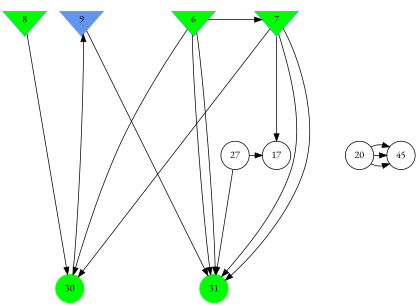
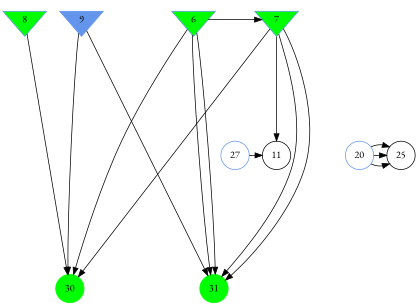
  digraph {
    fontname="EB Garamond"
    ranksep=2.0
    node [color=cornflowerblue fontname="EB Garamond" shape=circle style=filled]
    edge [fontname="EB Garamond"]
    6 [fillcolor=green shape=invtriangle]
    7 [fillcolor=green shape=invtriangle]
    8 [fillcolor=green shape=invtriangle]
    9 [shape=invtriangle]
-   17 [color=black style=""]
-   20 [color=black style=""]
-   25 [color=black label=45 style=""]
-   27 [color=black style=""]
+   17 [color=black label=11 style=""]
+   20 [style=""]
+   25 [color=black style=""]
+   27 [style=""]
    30 [color=green]
    31 [color=green]
    subgraph sub_1 {
      rank=same
      6
      7
      8
      9
    }
    subgraph sub_2 {
      rank=same
      17
      20
      25
      27
    }
    subgraph sub_3 {
      rank=same
      30
      31
    }
    6 -> 7
    6 -> 30
    6 -> 31
    6 -> 31
    7 -> 17
    7 -> 30
    7 -> 31
    7 -> 31
    8 -> 30
-   30 -> 9
+   9 -> 30
    9 -> 31
    20 -> 25
    20 -> 25
    20 -> 25
    27 -> 17
-   27 -> 31
  }
